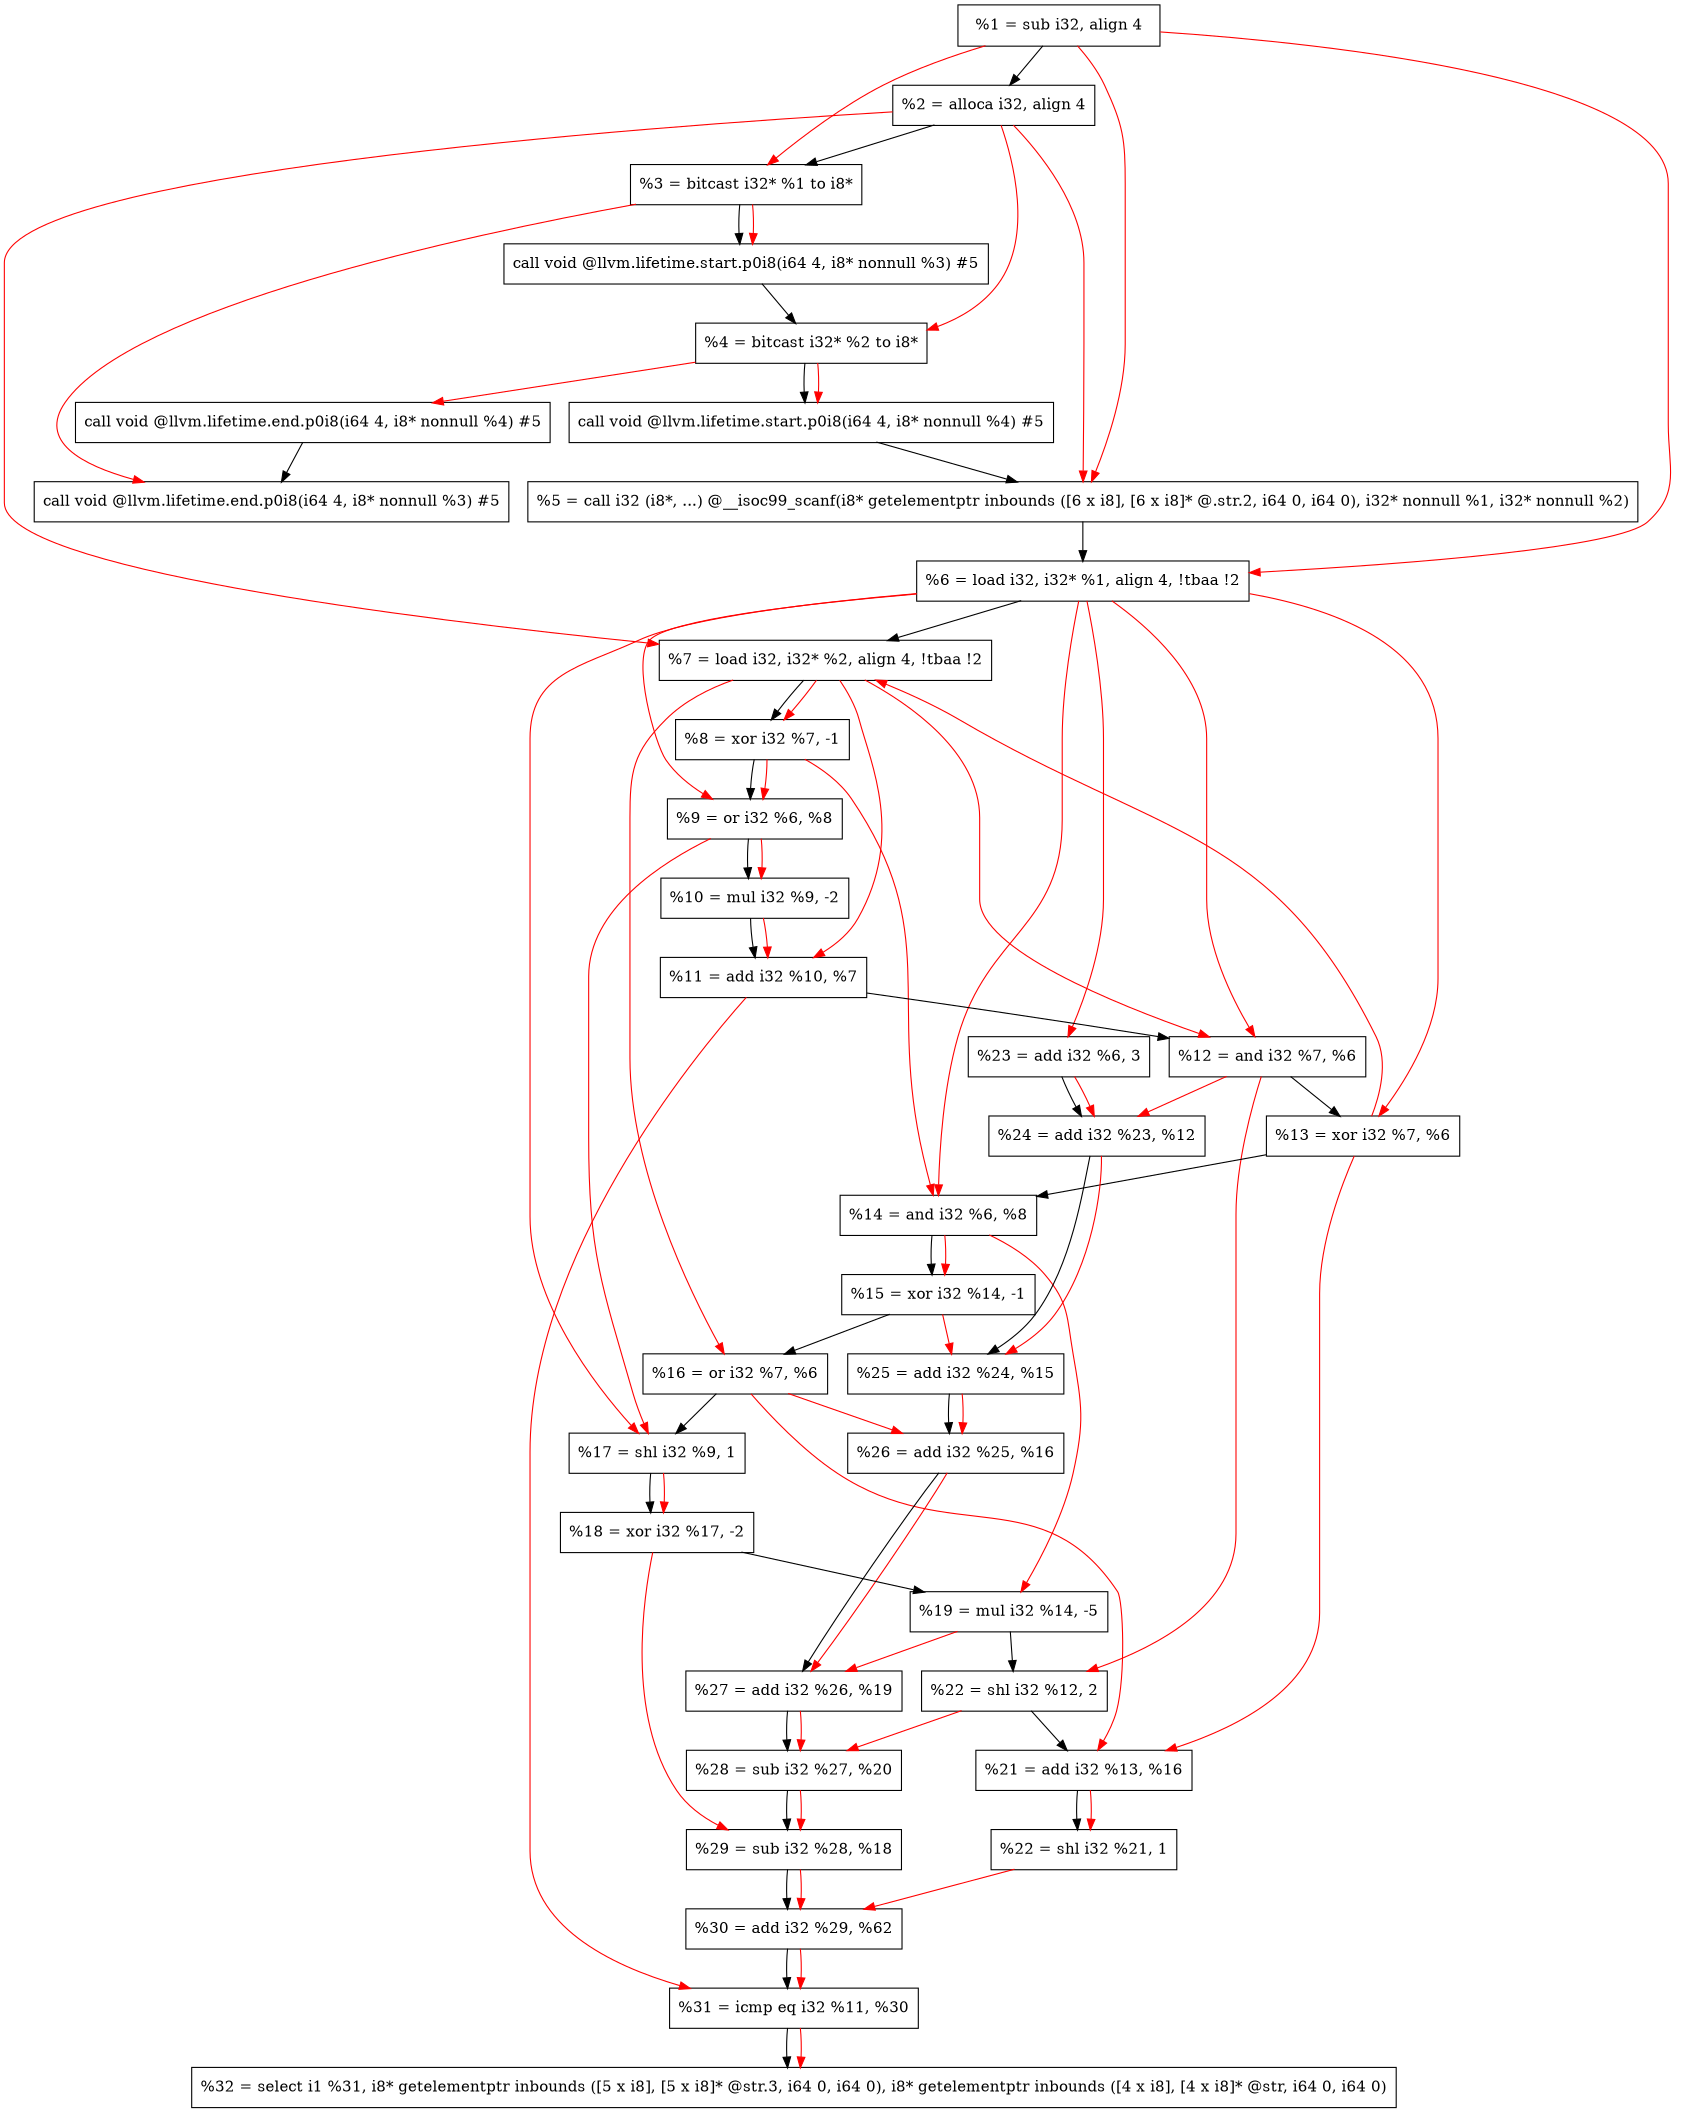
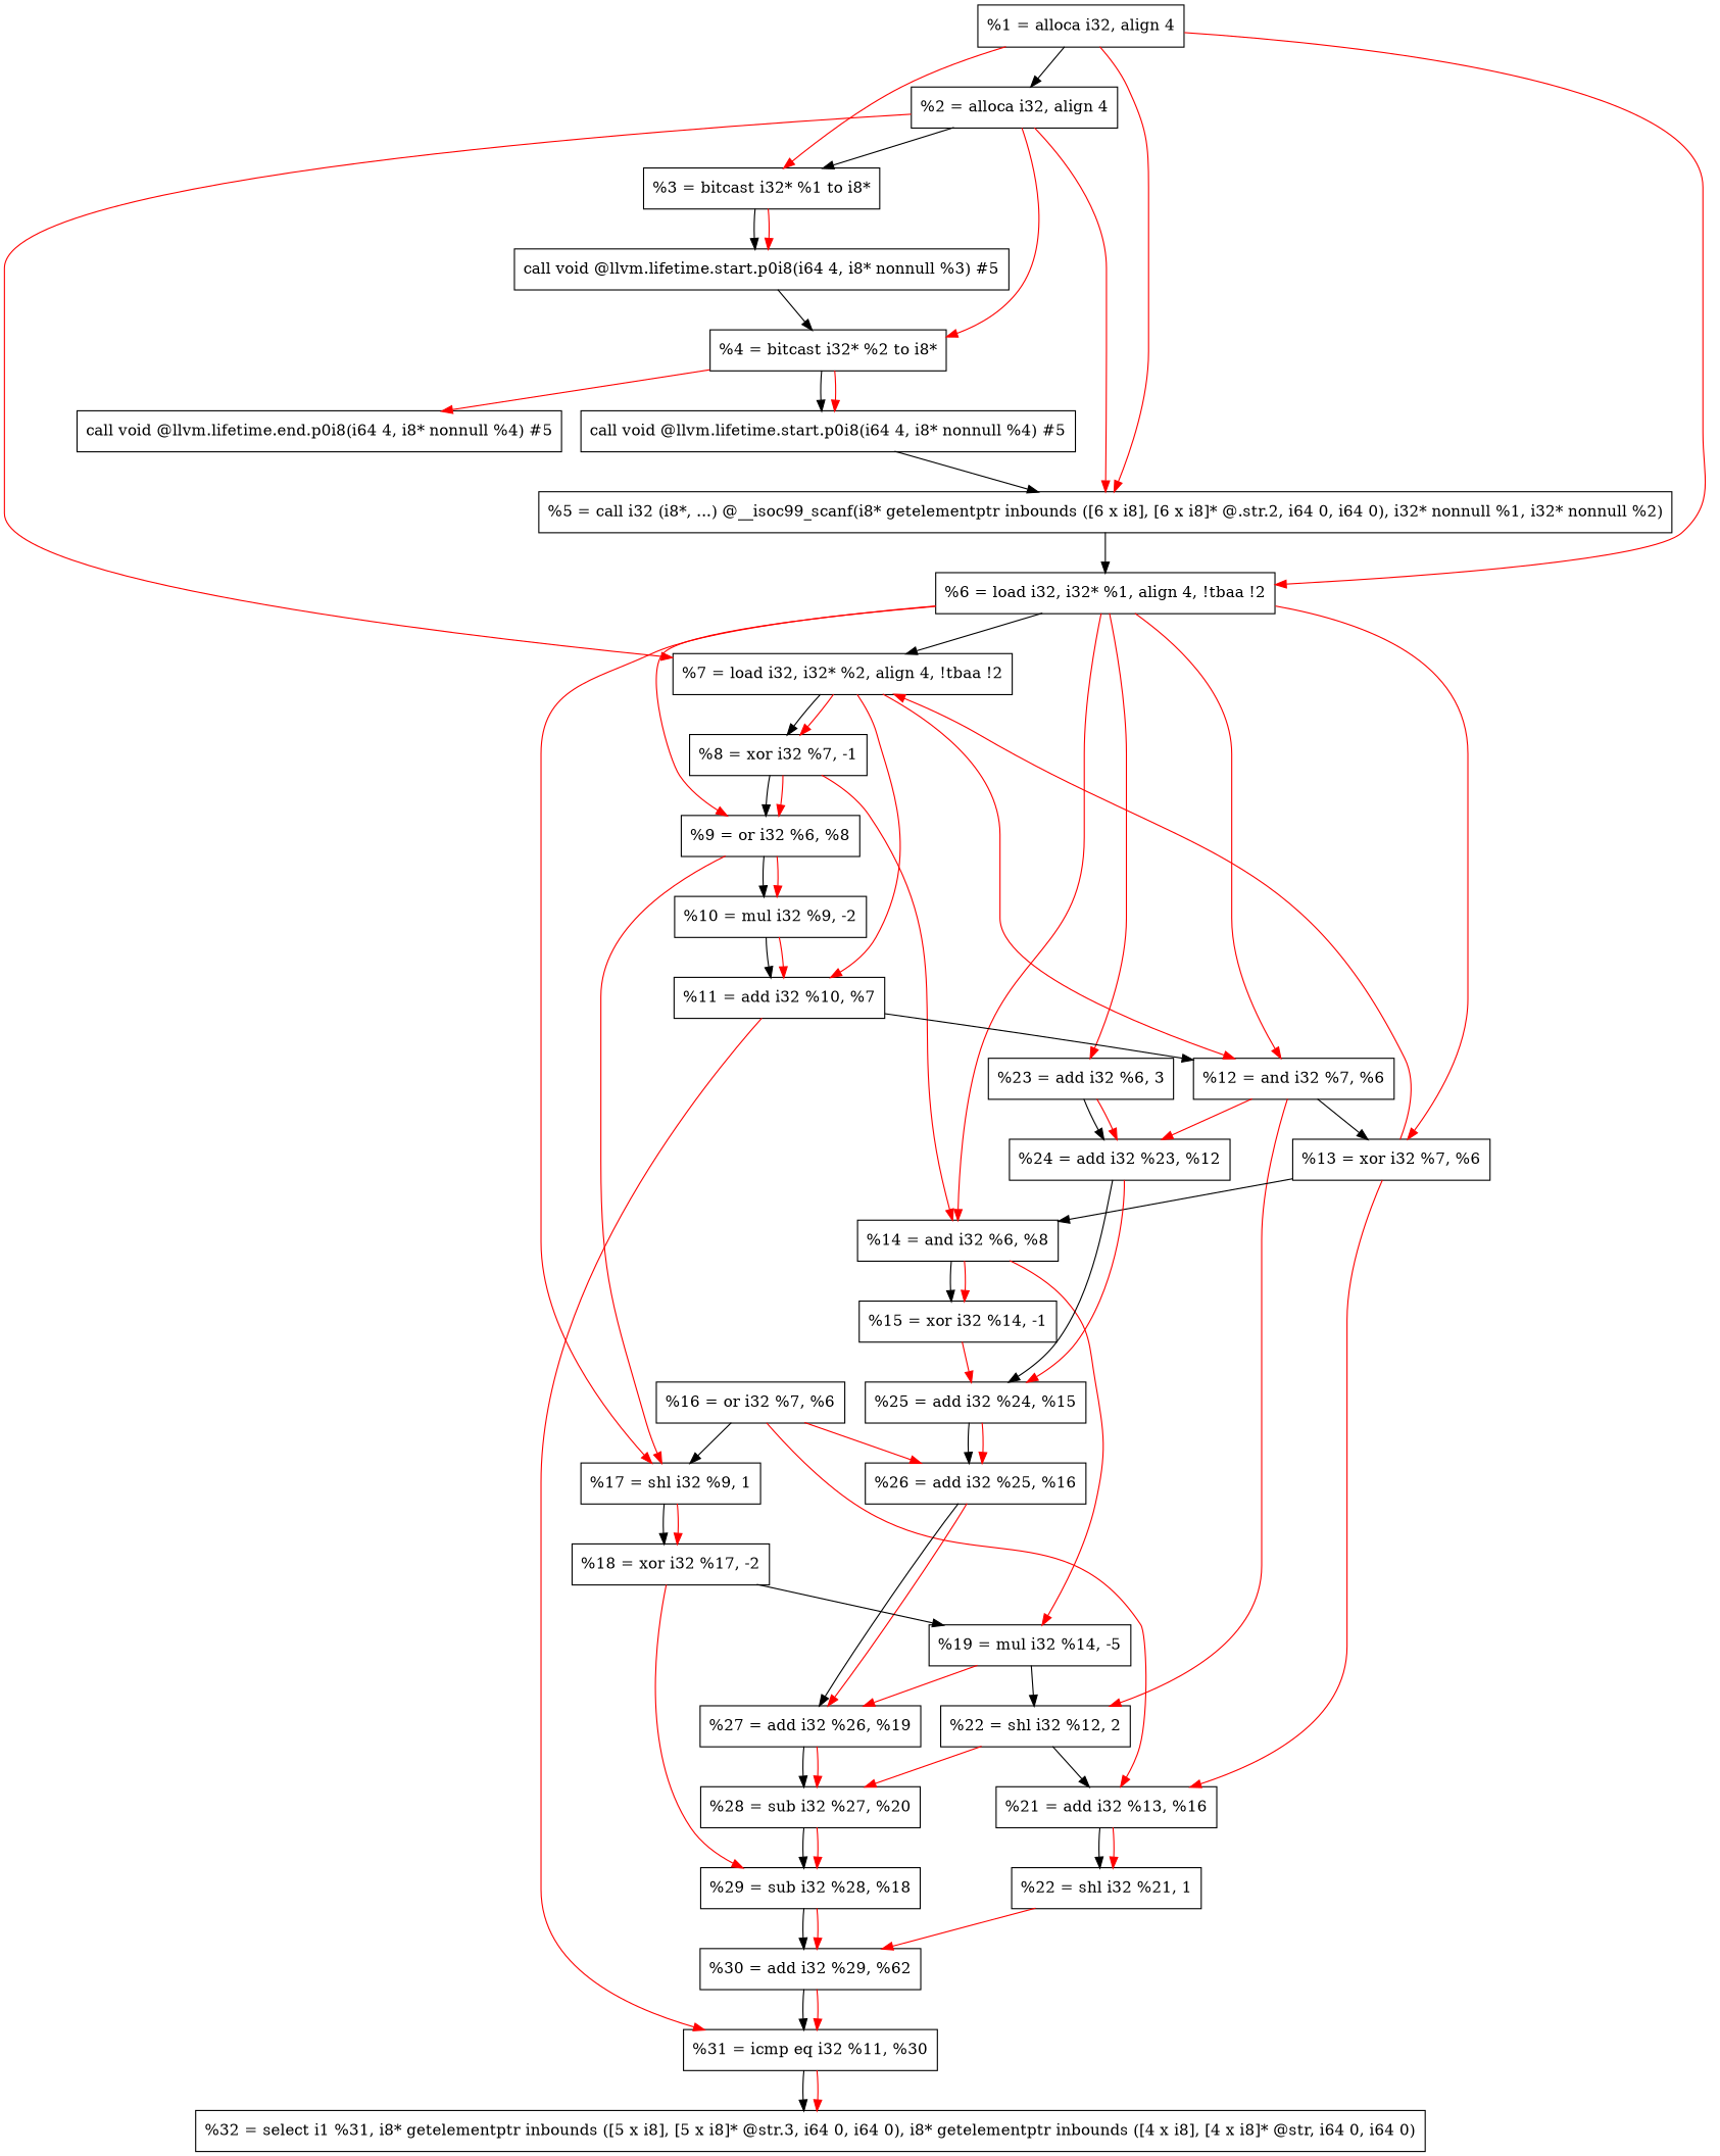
  digraph {
    node [shape=record]
    edge [color=red]
-   n1 [label="%1 = sub i32, align 4"]
+   n1 [label="  %1 = alloca i32, align 4"]
    n2 [label="  %2 = alloca i32, align 4"]
    n3 [label="  %3 = bitcast i32* %1 to i8*"]
    n4 [label="  %5 = call i32 (i8*, ...) @__isoc99_scanf(i8* getelementptr inbounds ([6 x i8], [6 x i8]* @.str.2, i64 0, i64 0), i32* nonnull %1, i32* nonnull %2)"]
    n5 [label="  %6 = load i32, i32* %1, align 4, !tbaa !2"]
    n6 [label="  %4 = bitcast i32* %2 to i8*"]
    n7 [label="  %7 = load i32, i32* %2, align 4, !tbaa !2"]
    n8 [label="  call void @llvm.lifetime.start.p0i8(i64 4, i8* nonnull %3) #5"]
-   n9 [label="  call void @llvm.lifetime.end.p0i8(i64 4, i8* nonnull %3) #5"]
    n10 [label="  %9 = or i32 %6, %8"]
    n11 [label="  %12 = and i32 %7, %6"]
    n12 [label="  %13 = xor i32 %7, %6"]
    n13 [label="  %14 = and i32 %6, %8"]
    n14 [label="  %23 = add i32 %6, 3"]
    n15 [label="  %17 = shl i32 %9, 1"]
    n16 [label="  call void @llvm.lifetime.start.p0i8(i64 4, i8* nonnull %4) #5"]
    n17 [label="  call void @llvm.lifetime.end.p0i8(i64 4, i8* nonnull %4) #5"]
    n18 [label="  %16 = or i32 %7, %6"]
    n19 [label="  %8 = xor i32 %7, -1"]
    n20 [label="  %11 = add i32 %10, %7"]
    n21 [label="  %10 = mul i32 %9, -2"]
    n22 [label="%22 = shl i32 %12, 2"]
    n23 [label="  %24 = add i32 %23, %12"]
    n24 [label="  %21 = add i32 %13, %16"]
    n25 [label="  %15 = xor i32 %14, -1"]
    n26 [label="  %19 = mul i32 %14, -5"]
    n27 [label="  %26 = add i32 %25, %16"]
    n28 [label="  %31 = icmp eq i32 %11, %30"]
    n29 [label="  %18 = xor i32 %17, -2"]
    n30 [label="  %32 = select i1 %31, i8* getelementptr inbounds ([5 x i8], [5 x i8]* @str.3, i64 0, i64 0), i8* getelementptr inbounds ([4 x i8], [4 x i8]* @str, i64 0, i64 0)"]
    n31 [label="  %28 = sub i32 %27, %20"]
    n32 [label="  %25 = add i32 %24, %15"]
    n33 [label="  %22 = shl i32 %21, 1"]
    n34 [label="  %27 = add i32 %26, %19"]
    n35 [label="  %29 = sub i32 %28, %18"]
    n36 [label="%30 = add i32 %29, %62"]
    n1 -> n2 [color=""]
    n1 -> n3
    n1 -> n4
    n1 -> n5
    n2 -> n3 [color=""]
    n2 -> n4
    n2 -> n6
    n2 -> n7
    n3 -> n8 [color=""]
    n3 -> n8
-   n3 -> n9
    n4 -> n5 [color=""]
    n5 -> n7 [color=""]
    n5 -> n10
    n5 -> n11
    n5 -> n12
    n5 -> n13
    n5 -> n14
    n5 -> n15
    n6 -> n16 [color=""]
    n6 -> n16
    n6 -> n17
    n7 -> n11
-   n7 -> n18
    n7 -> n19 [color=""]
    n7 -> n19
    n7 -> n20
    n8 -> n6 [color=""]
    n10 -> n15
    n10 -> n21 [color=""]
    n10 -> n21
    n11 -> n12 [color=""]
    n11 -> n22
    n11 -> n23
    n12 -> n7
    n12 -> n13 [color=""]
    n12 -> n24
    n13 -> n25 [color=""]
    n13 -> n25
    n13 -> n26
    n14 -> n23 [color=""]
    n14 -> n23
    n15 -> n29 [color=""]
    n15 -> n29
    n16 -> n4 [color=""]
-   n17 -> n9 [color=""]
    n18 -> n15 [color=""]
    n18 -> n24
    n18 -> n27
    n19 -> n10 [color=""]
    n19 -> n10
    n19 -> n13
    n20 -> n11 [color=""]
    n20 -> n28
    n21 -> n20 [color=""]
    n21 -> n20
    n22 -> n24 [color=""]
    n22 -> n31
    n23 -> n32 [color=""]
    n23 -> n32
    n24 -> n33 [color=""]
    n24 -> n33
-   n25 -> n18 [color=""]
    n25 -> n32
    n26 -> n22 [color=""]
    n26 -> n34
    n27 -> n34 [color=""]
    n27 -> n34
    n28 -> n30 [color=""]
    n28 -> n30
    n29 -> n26 [color=""]
    n29 -> n35
    n31 -> n35 [color=""]
    n31 -> n35
    n32 -> n27 [color=""]
    n32 -> n27
    n33 -> n36
    n34 -> n31 [color=""]
    n34 -> n31
    n35 -> n36 [color=""]
    n35 -> n36
    n36 -> n28 [color=""]
    n36 -> n28
  }
